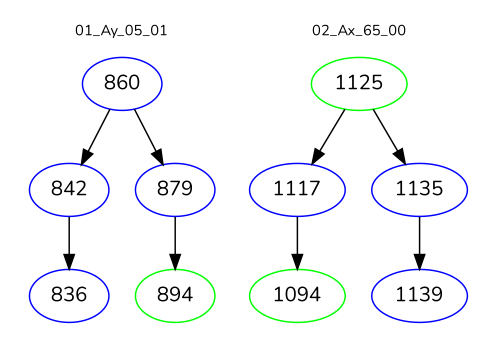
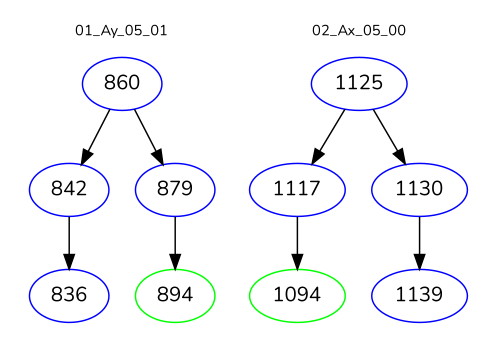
  digraph {
    fontname=Nunito
    node [color=blue fontname=Nunito]
    edge [color=black fontname=Nunito]
    n1 [label=860]
    n2 [label=842]
    n3 [label=879]
    n4 [label=836]
    n5 [color=green label=894]
-   n6 [color=green label=1125]
+   n6 [label=1125]
    n7 [label=1117]
-   n8 [label=1135]
+   n8 [label=1130]
    n9 [color=green label=1094]
    n10 [label=1139]
    subgraph cluster_1 {
      color=white
      fontsize=10
      label="01_Ay_05_01"
      n1
      n2
      n3
      n4
      n5
    }
    subgraph cluster_2 {
      color=white
      fontsize=10
-     label="02_Ax_65_00"
+     label="02_Ax_05_00"
      n6
      n7
      n8
      n9
      n10
    }
    n1 -> n2
    n1 -> n3
    n2 -> n4
    n3 -> n5
    n6 -> n7
    n6 -> n8
    n7 -> n9
    n8 -> n10
  }
